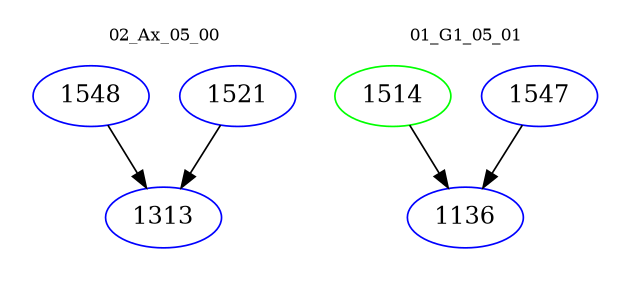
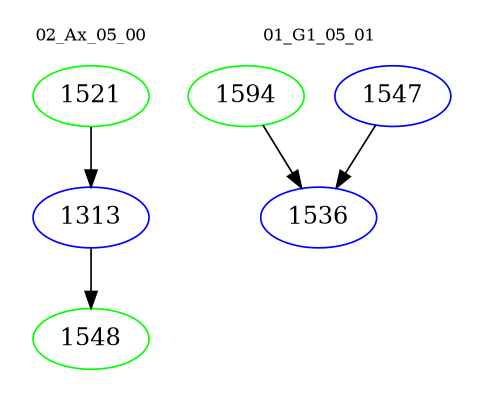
  digraph {
    node [color=blue]
    edge [color=black]
-   n1 [label=1521]
+   n1 [color=green label=1521]
    n2 [label=1313]
-   n3 [label=1548]
+   n3 [color=green label=1548]
    n4 [label=1547]
-   n5 [label=1136]
-   n6 [color=green label=1514]
+   n5 [label=1536]
+   n6 [color=green label=1594]
    subgraph cluster_1 {
      color=white
      fontsize=10
      label="02_Ax_05_00"
      n1
      n2
      n3
    }
    subgraph cluster_2 {
      color=white
      fontsize=10
      label="01_G1_05_01"
      n4
      n5
      n6
    }
    n1 -> n2
-   n3 -> n2
+   n2 -> n3
    n4 -> n5
    n6 -> n5
  }
